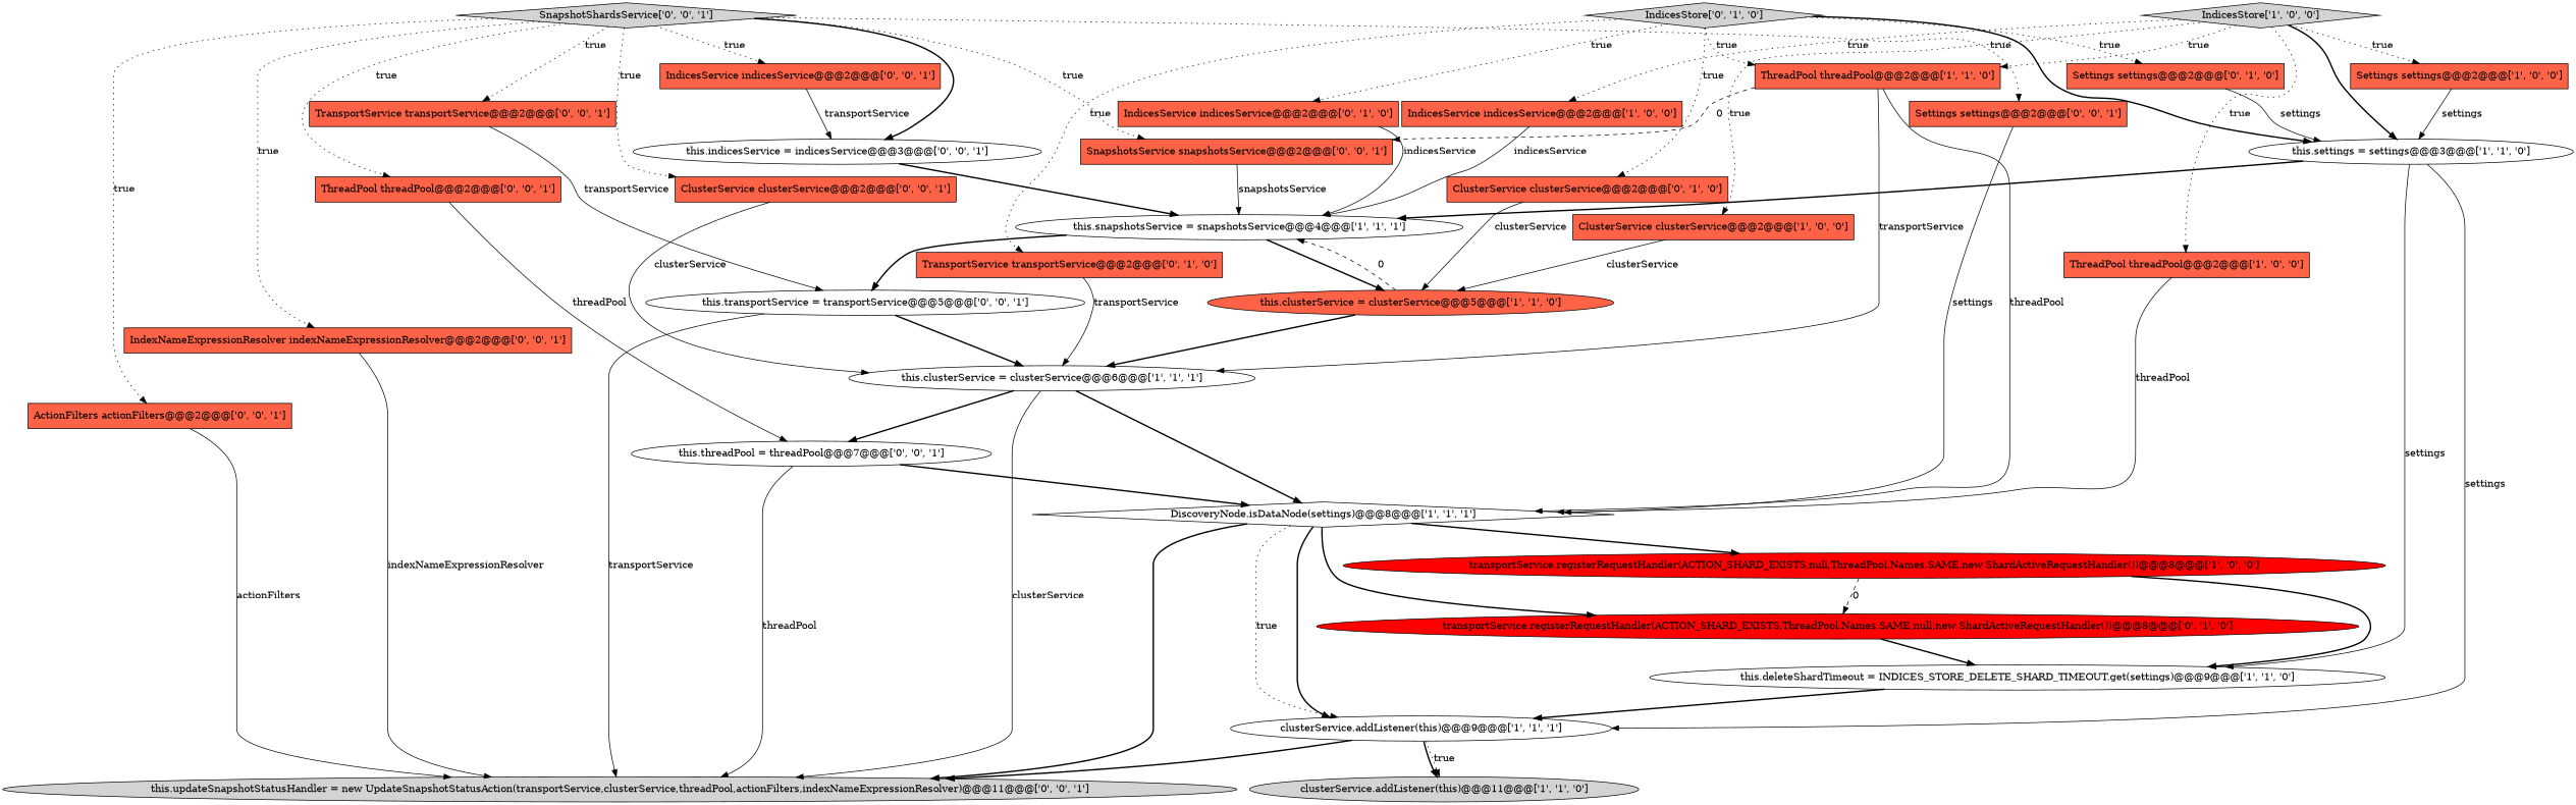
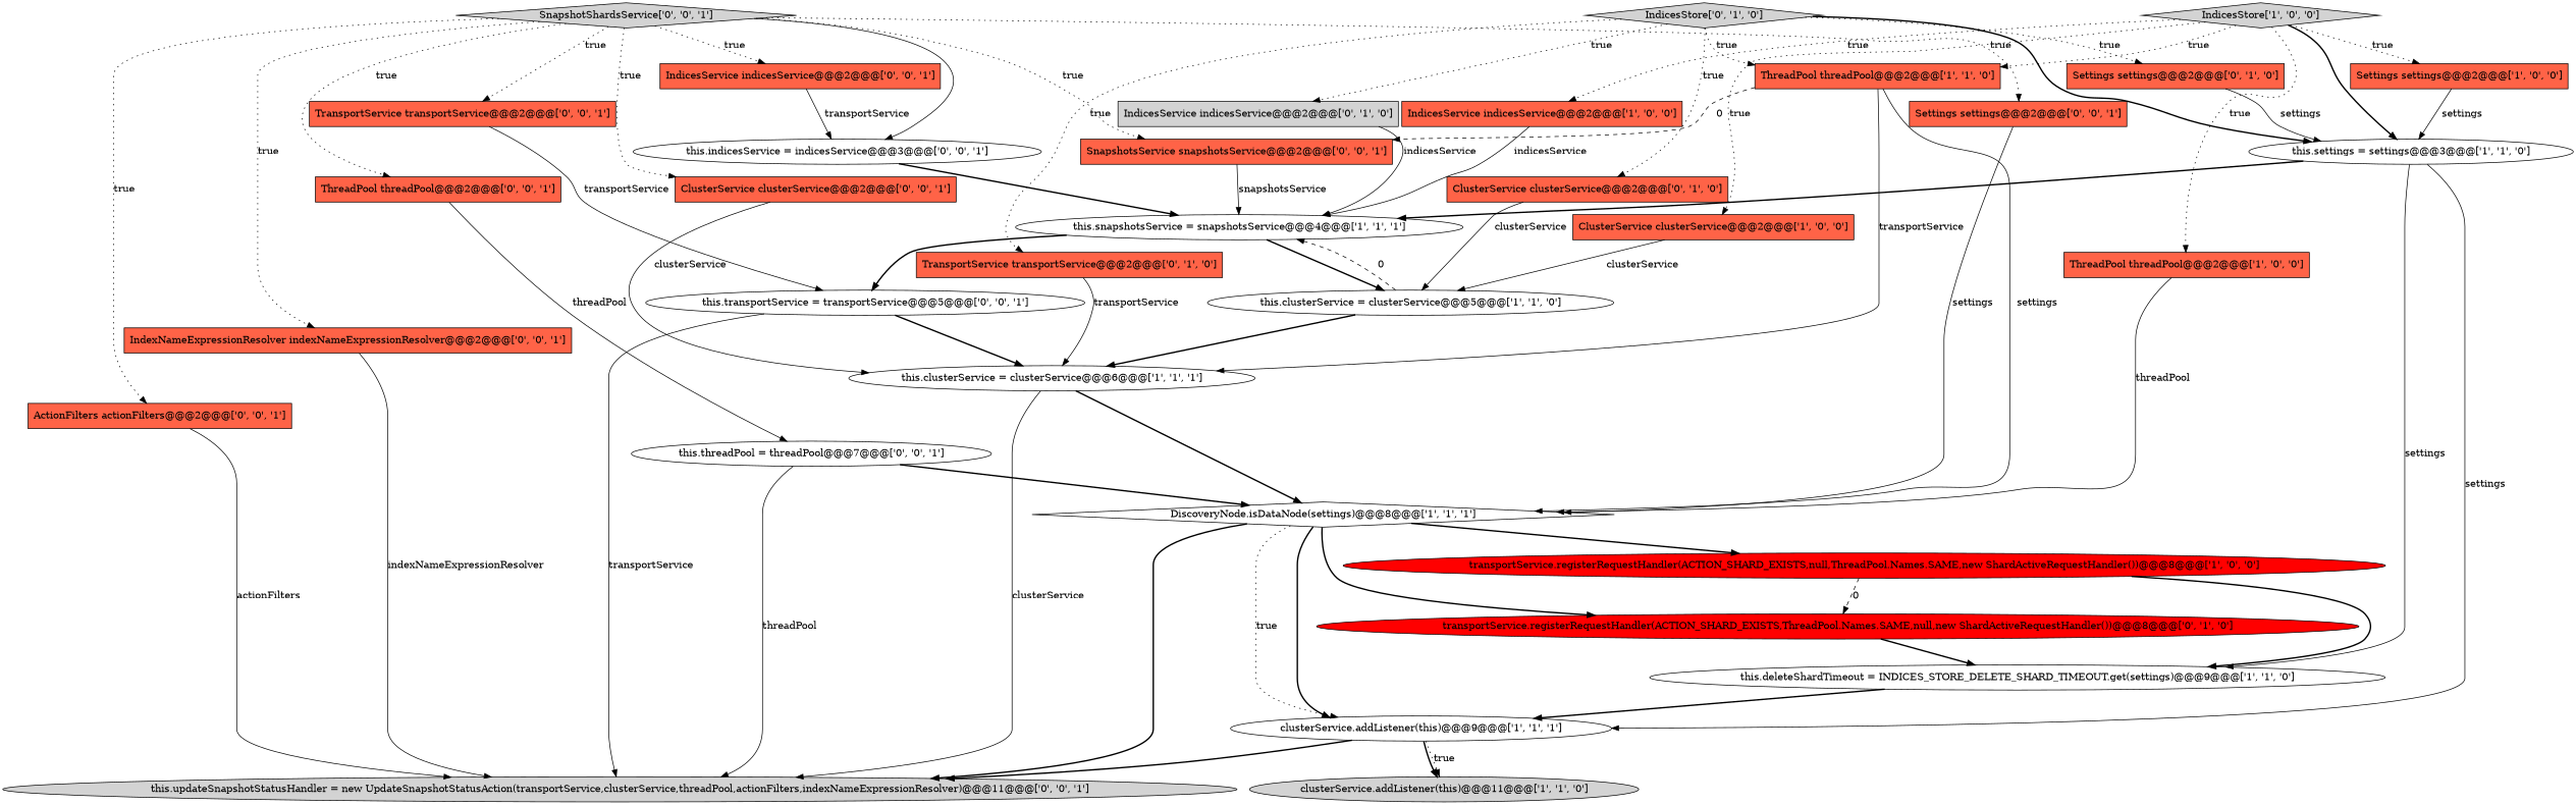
  digraph {
    node [fillcolor=tomato shape=box style=filled]
    edge [style=solid]
    n1 [label="Settings settings@@@2@@@['0', '0', '1']"]
    n2 [fillcolor=white label="DiscoveryNode.isDataNode(settings)@@@8@@@['1', '1', '1']" shape=diamond]
    n3 [fillcolor=white label="clusterService.addListener(this)@@@9@@@['1', '1', '1']" shape=ellipse]
    n4 [fillcolor=lightgray label="this.updateSnapshotStatusHandler = new UpdateSnapshotStatusAction(transportService,clusterService,threadPool,actionFilters,indexNameExpressionResolver)@@@11@@@['0', '0', '1']" shape=ellipse]
    n5 [fillcolor=red label="transportService.registerRequestHandler(ACTION_SHARD_EXISTS,ThreadPool.Names.SAME,null,new ShardActiveRequestHandler())@@@8@@@['0', '1', '0']" shape=ellipse]
    n6 [fillcolor=red label="transportService.registerRequestHandler(ACTION_SHARD_EXISTS,null,ThreadPool.Names.SAME,new ShardActiveRequestHandler())@@@8@@@['1', '0', '0']" shape=ellipse]
    n7 [fillcolor=lightgray label="clusterService.addListener(this)@@@11@@@['1', '1', '0']" shape=ellipse]
    n8 [label="TransportService transportService@@@2@@@['0', '0', '1']"]
    n9 [fillcolor=white label="this.transportService = transportService@@@5@@@['0', '0', '1']" shape=ellipse]
    n10 [fillcolor=white label="this.clusterService = clusterService@@@6@@@['1', '1', '1']" shape=ellipse]
    n11 [fillcolor=white label="this.threadPool = threadPool@@@7@@@['0', '0', '1']" shape=ellipse]
    n12 [fillcolor=white label="this.indicesService = indicesService@@@3@@@['0', '0', '1']" shape=ellipse]
    n13 [fillcolor=white label="this.snapshotsService = snapshotsService@@@4@@@['1', '1', '1']" shape=ellipse]
-   n14 [label="this.clusterService = clusterService@@@5@@@['1', '1', '0']" shape=ellipse]
+   n14 [fillcolor=white label="this.clusterService = clusterService@@@5@@@['1', '1', '0']" shape=ellipse]
    n15 [label="ClusterService clusterService@@@2@@@['0', '0', '1']"]
    n16 [label="ThreadPool threadPool@@@2@@@['1', '1', '0']"]
    n17 [label="SnapshotsService snapshotsService@@@2@@@['0', '0', '1']"]
    n18 [fillcolor=lightgray label="IndicesStore['0', '1', '0']" shape=diamond]
    n19 [fillcolor=white label="this.settings = settings@@@3@@@['1', '1', '0']" shape=ellipse]
    n20 [label="ClusterService clusterService@@@2@@@['0', '1', '0']"]
-   n21 [label="IndicesService indicesService@@@2@@@['0', '1', '0']"]
+   n21 [fillcolor=lightgray label="IndicesService indicesService@@@2@@@['0', '1', '0']"]
    n22 [label="TransportService transportService@@@2@@@['0', '1', '0']"]
    n23 [label="Settings settings@@@2@@@['0', '1', '0']"]
    n24 [fillcolor=white label="this.deleteShardTimeout = INDICES_STORE_DELETE_SHARD_TIMEOUT.get(settings)@@@9@@@['1', '1', '0']" shape=ellipse]
    n25 [label="IndicesService indicesService@@@2@@@['1', '0', '0']"]
    n26 [label="IndexNameExpressionResolver indexNameExpressionResolver@@@2@@@['0', '0', '1']"]
    n27 [label="ActionFilters actionFilters@@@2@@@['0', '0', '1']"]
    n28 [label="ThreadPool threadPool@@@2@@@['0', '0', '1']"]
    n29 [label="IndicesService indicesService@@@2@@@['0', '0', '1']"]
    n30 [fillcolor=lightgray label="IndicesStore['1', '0', '0']" shape=diamond]
    n31 [label="ThreadPool threadPool@@@2@@@['1', '0', '0']"]
    n32 [label="Settings settings@@@2@@@['1', '0', '0']"]
    n33 [label="ClusterService clusterService@@@2@@@['1', '0', '0']"]
    n34 [fillcolor=lightgray label="SnapshotShardsService['0', '0', '1']" shape=diamond]
    n1 -> n2 [label=settings]
    n2 -> n3 [label=true style=dotted]
    n2 -> n3 [style=bold]
    n2 -> n4 [style=bold]
    n2 -> n5 [style=bold]
    n2 -> n6 [style=bold]
    n3 -> n4 [style=bold]
    n3 -> n7 [label=true style=dotted]
    n3 -> n7 [style=bold]
    n5 -> n24 [style=bold]
    n6 -> n5 [label=0 style=dashed]
    n6 -> n24 [style=bold]
    n8 -> n9 [label=transportService]
    n9 -> n4 [label=transportService]
    n9 -> n10 [style=bold]
    n10 -> n2 [style=bold]
    n10 -> n4 [label=clusterService]
-   n10 -> n11 [style=bold]
    n11 -> n2 [style=bold]
    n11 -> n4 [label=threadPool]
    n12 -> n13 [style=bold]
    n13 -> n9 [style=bold]
    n13 -> n14 [style=bold]
    n14 -> n10 [style=bold]
    n14 -> n13 [label=0 style=dashed]
    n15 -> n10 [label=clusterService]
-   n16 -> n2 [label=threadPool]
+   n16 -> n2 [label=settings]
    n16 -> n10 [label=transportService]
    n16 -> n17 [label=0 style=dashed]
    n17 -> n13 [label=snapshotsService]
    n18 -> n16 [label=true style=dotted]
    n18 -> n19 [style=bold]
    n18 -> n20 [label=true style=dotted]
    n18 -> n21 [label=true style=dotted]
    n18 -> n22 [label=true style=dotted]
    n18 -> n23 [label=true style=dotted]
    n19 -> n3 [label=settings]
    n19 -> n13 [style=bold]
    n19 -> n24 [label=settings]
    n20 -> n14 [label=clusterService]
    n21 -> n13 [label=indicesService]
    n22 -> n10 [label=transportService]
    n23 -> n19 [label=settings]
    n24 -> n3 [style=bold]
    n25 -> n13 [label=indicesService]
    n26 -> n4 [label=indexNameExpressionResolver]
    n27 -> n4 [label=actionFilters]
    n28 -> n11 [label=threadPool]
    n29 -> n12 [label=transportService]
    n30 -> n16 [label=true style=dotted]
    n30 -> n19 [style=bold]
    n30 -> n25 [label=true style=dotted]
    n30 -> n31 [label=true style=dotted]
    n30 -> n32 [label=true style=dotted]
    n30 -> n33 [label=true style=dotted]
    n31 -> n2 [label=threadPool]
    n32 -> n19 [label=settings]
    n33 -> n14 [label=clusterService]
    n34 -> n1 [label=true style=dotted]
    n34 -> n8 [label=true style=dotted]
-   n34 -> n12 [style=bold]
+   n34 -> n12
    n34 -> n15 [label=true style=dotted]
    n34 -> n17 [label=true style=dotted]
    n34 -> n26 [label=true style=dotted]
    n34 -> n27 [label=true style=dotted]
    n34 -> n28 [label=true style=dotted]
    n34 -> n29 [label=true style=dotted]
  }
